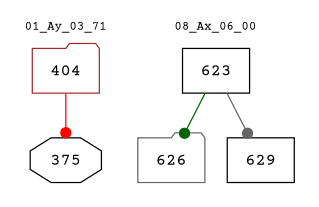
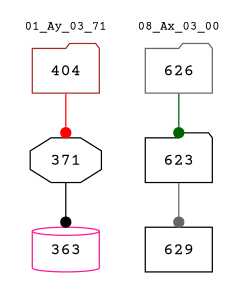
  digraph {
    fontname="Courier Prime"
    node [color=black fontname="Courier Prime" shape=folder]
    edge [arrowhead=dot fontname="Courier Prime"]
-   n1 [label=375 shape=octagon]
+   n1 [label=371 shape=octagon]
+   n2 [color=deeppink label=363 shape=cylinder]
    n3 [color=brown label=404]
-   n4 [label=623 shape=box]
+   n4 [label=623]
    n5 [color=gray40 label=626]
    n6 [label=629 shape=box]
    subgraph cluster_1 {
      color=white
      fontsize=10
      label="01_Ay_03_71"
      n1
+     n2
      n3
    }
    subgraph cluster_2 {
      color=white
      fontsize=10
-     label="08_Ax_06_00"
+     label="08_Ax_03_00"
      n4
      n5
      n6
    }
+   n1 -> n2 [color=black]
    n3 -> n1 [color=red]
-   n4 -> n5 [color=darkgreen]
+   n5 -> n4 [color=darkgreen]
    n4 -> n6 [color=gray40]
  }
